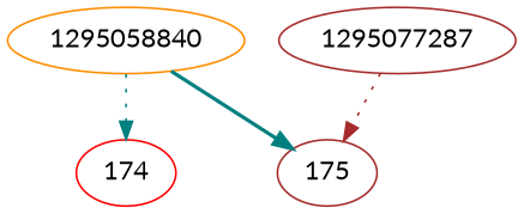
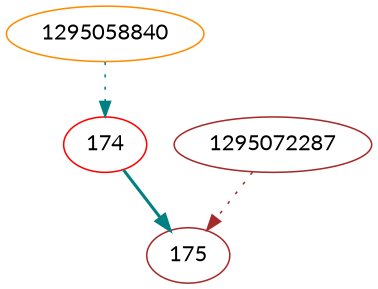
  strict digraph {
    fontname=Lato
    node [color=brown fontname=Lato]
    edge [arrowhead=normal color=teal fontname=Lato style=dotted]
    1295058840 [color=darkorange]
    174 [color=red]
    175
-   1295077287
+   1295077287 [label=1295072287]
    1295058840 -> 174
-   1295058840 -> 175 [style=bold]
+   174 -> 175 [style=bold]
    1295077287 -> 175 [color=brown]
  }
